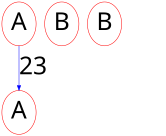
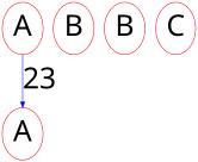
  digraph {
    rankdir=TB
    fontname="Noto Sans"
    node [color=red fontsize=50 shape=ellipse fontname="Noto Sans"]
    n1 [label=A]
    n2 [label=A]
    n3 [label=B]
    n4 [label=B]
+   n5 [label=C]
    n1 -> n2 [color=blue fillcolor=blue fontsize=50 label=23 fontname="Noto Sans"]
  }
